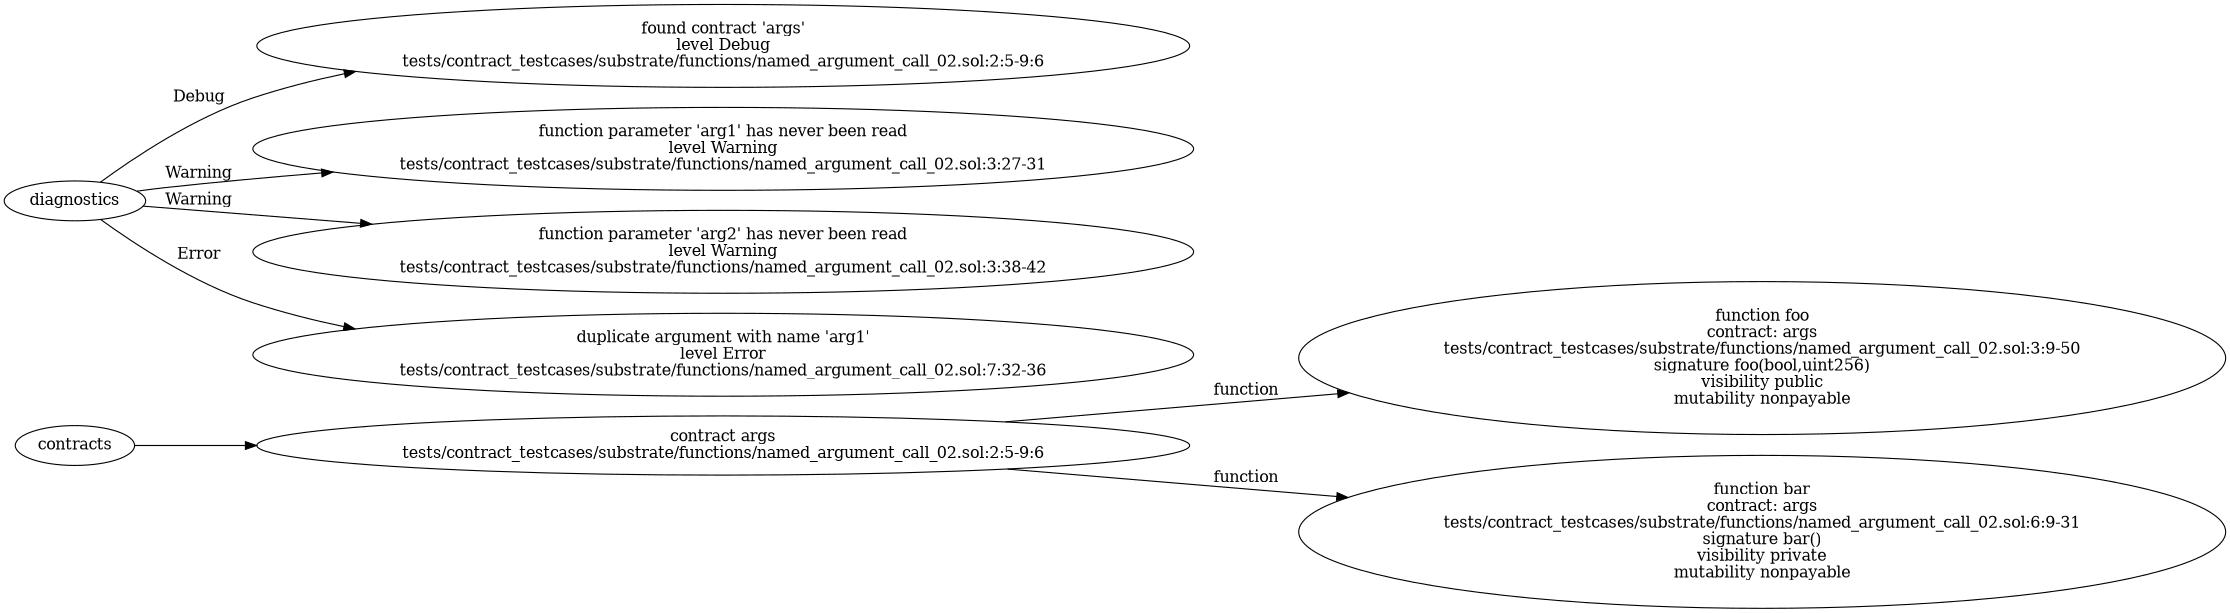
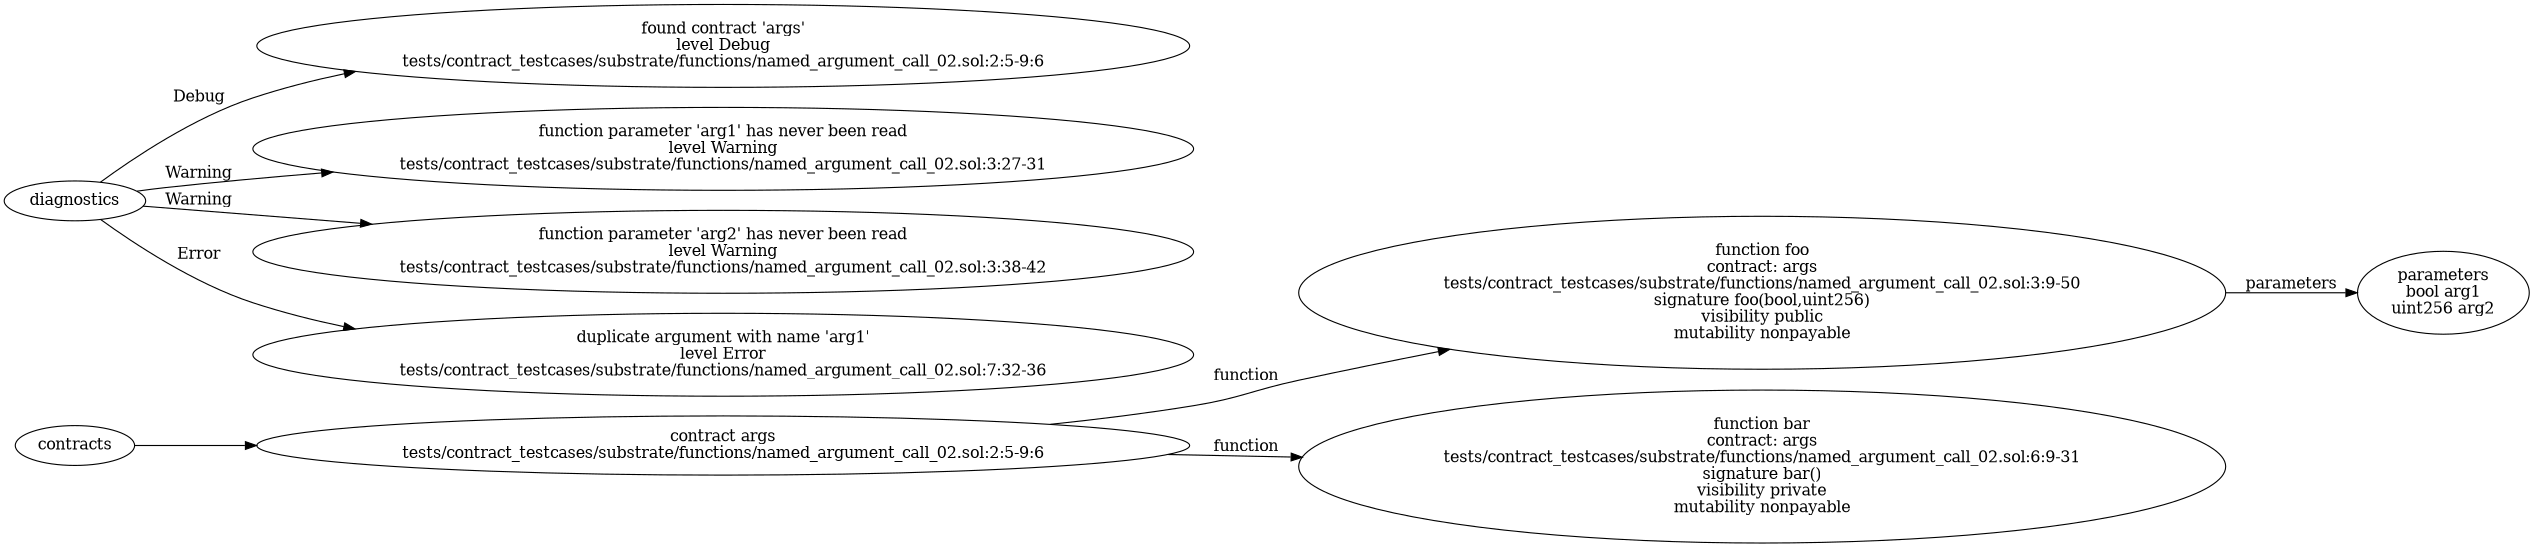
  strict digraph {
    rankdir=LR
    n1 [label="contract args\ntests/contract_testcases/substrate/functions/named_argument_call_02.sol:2:5-9:6"]
    n2 [label="function foo\ncontract: args\ntests/contract_testcases/substrate/functions/named_argument_call_02.sol:3:9-50\nsignature foo(bool,uint256)\nvisibility public\nmutability nonpayable"]
    n3 [label="function bar\ncontract: args\ntests/contract_testcases/substrate/functions/named_argument_call_02.sol:6:9-31\nsignature bar()\nvisibility private\nmutability nonpayable"]
+   n4 [label="parameters\nbool arg1\nuint256 arg2"]
    n5 [label="found contract 'args'\nlevel Debug\ntests/contract_testcases/substrate/functions/named_argument_call_02.sol:2:5-9:6"]
    n6 [label="function parameter 'arg1' has never been read\nlevel Warning\ntests/contract_testcases/substrate/functions/named_argument_call_02.sol:3:27-31"]
    n7 [label="function parameter 'arg2' has never been read\nlevel Warning\ntests/contract_testcases/substrate/functions/named_argument_call_02.sol:3:38-42"]
    n8 [label="duplicate argument with name 'arg1'\nlevel Error\ntests/contract_testcases/substrate/functions/named_argument_call_02.sol:7:32-36"]
    contracts
    diagnostics
    n1 -> n2 [label=function]
    n1 -> n3 [label=function]
+   n2 -> n4 [label=parameters]
    contracts -> n1
    diagnostics -> n5 [label=Debug]
    diagnostics -> n6 [label=Warning]
    diagnostics -> n7 [label=Warning]
    diagnostics -> n8 [label=Error]
  }
